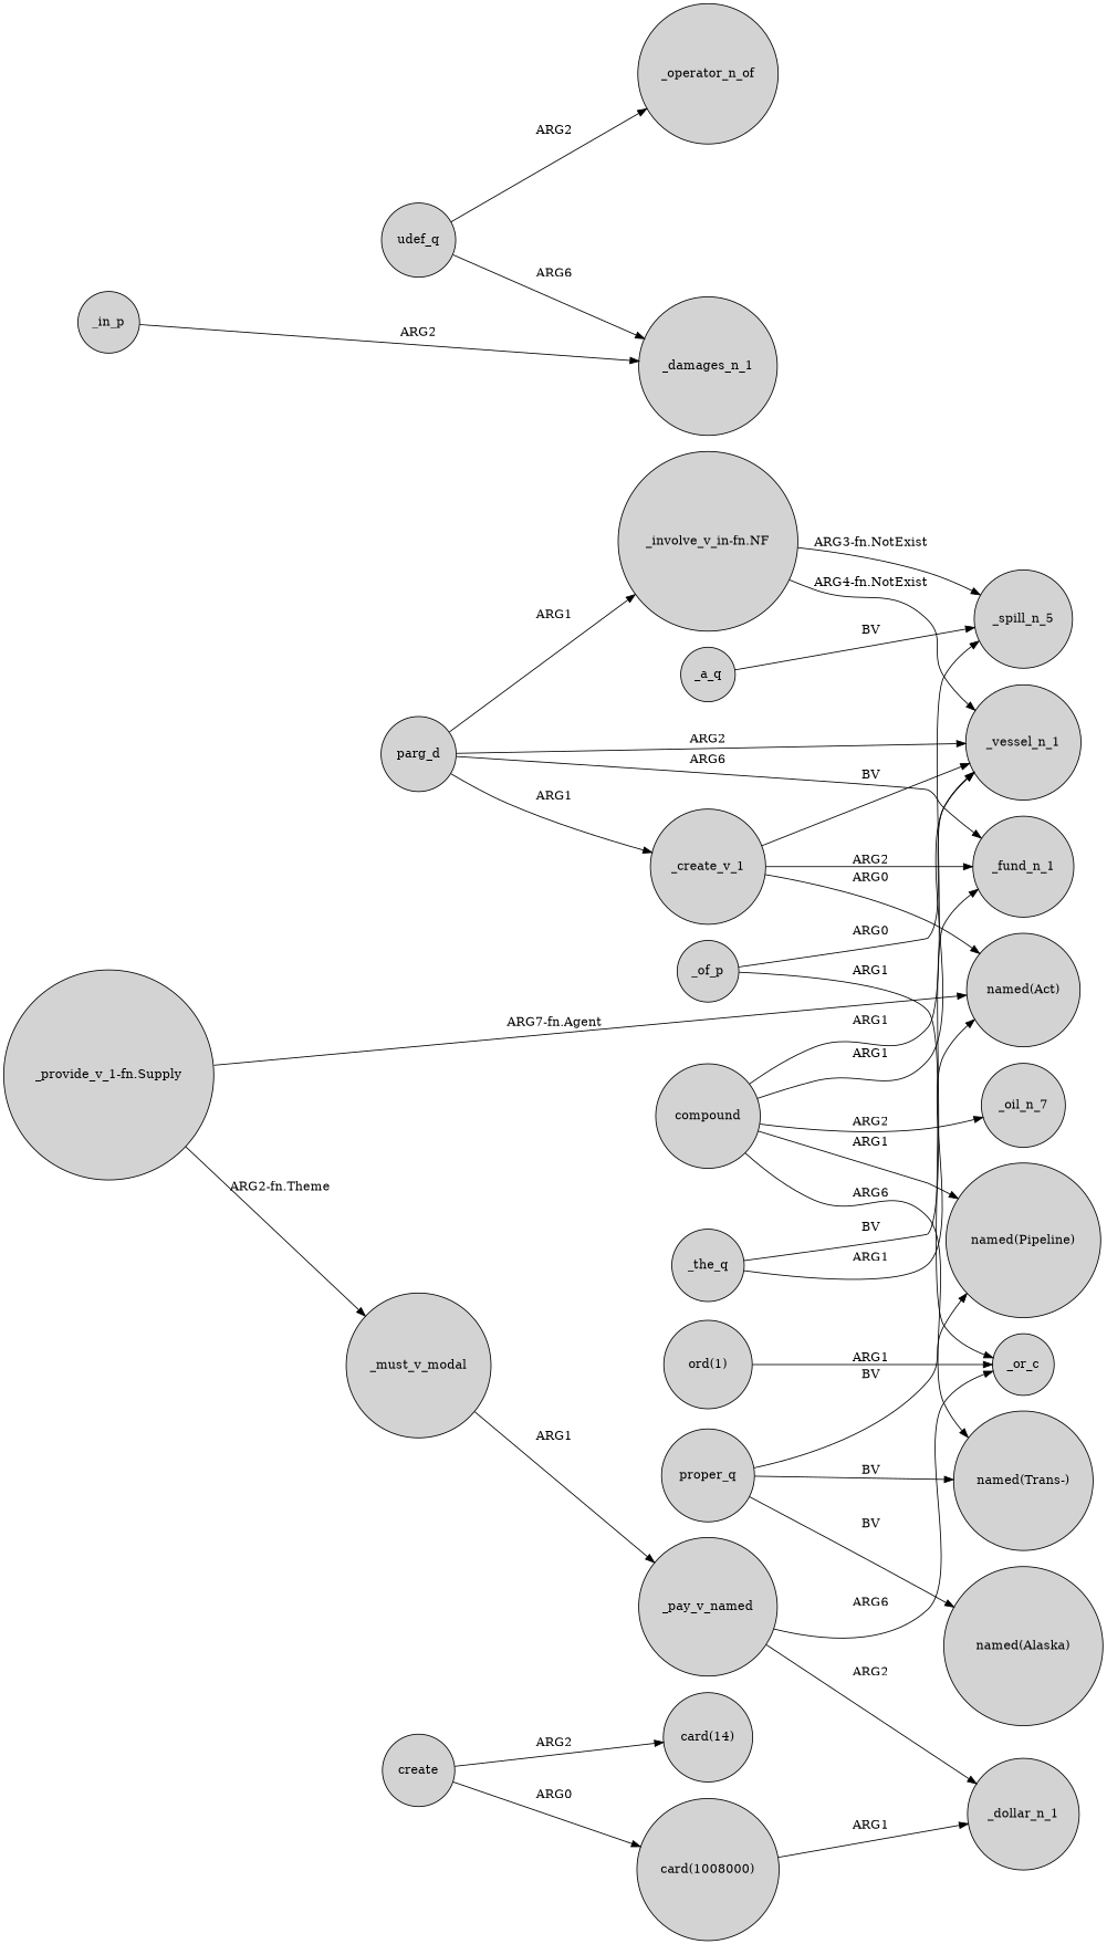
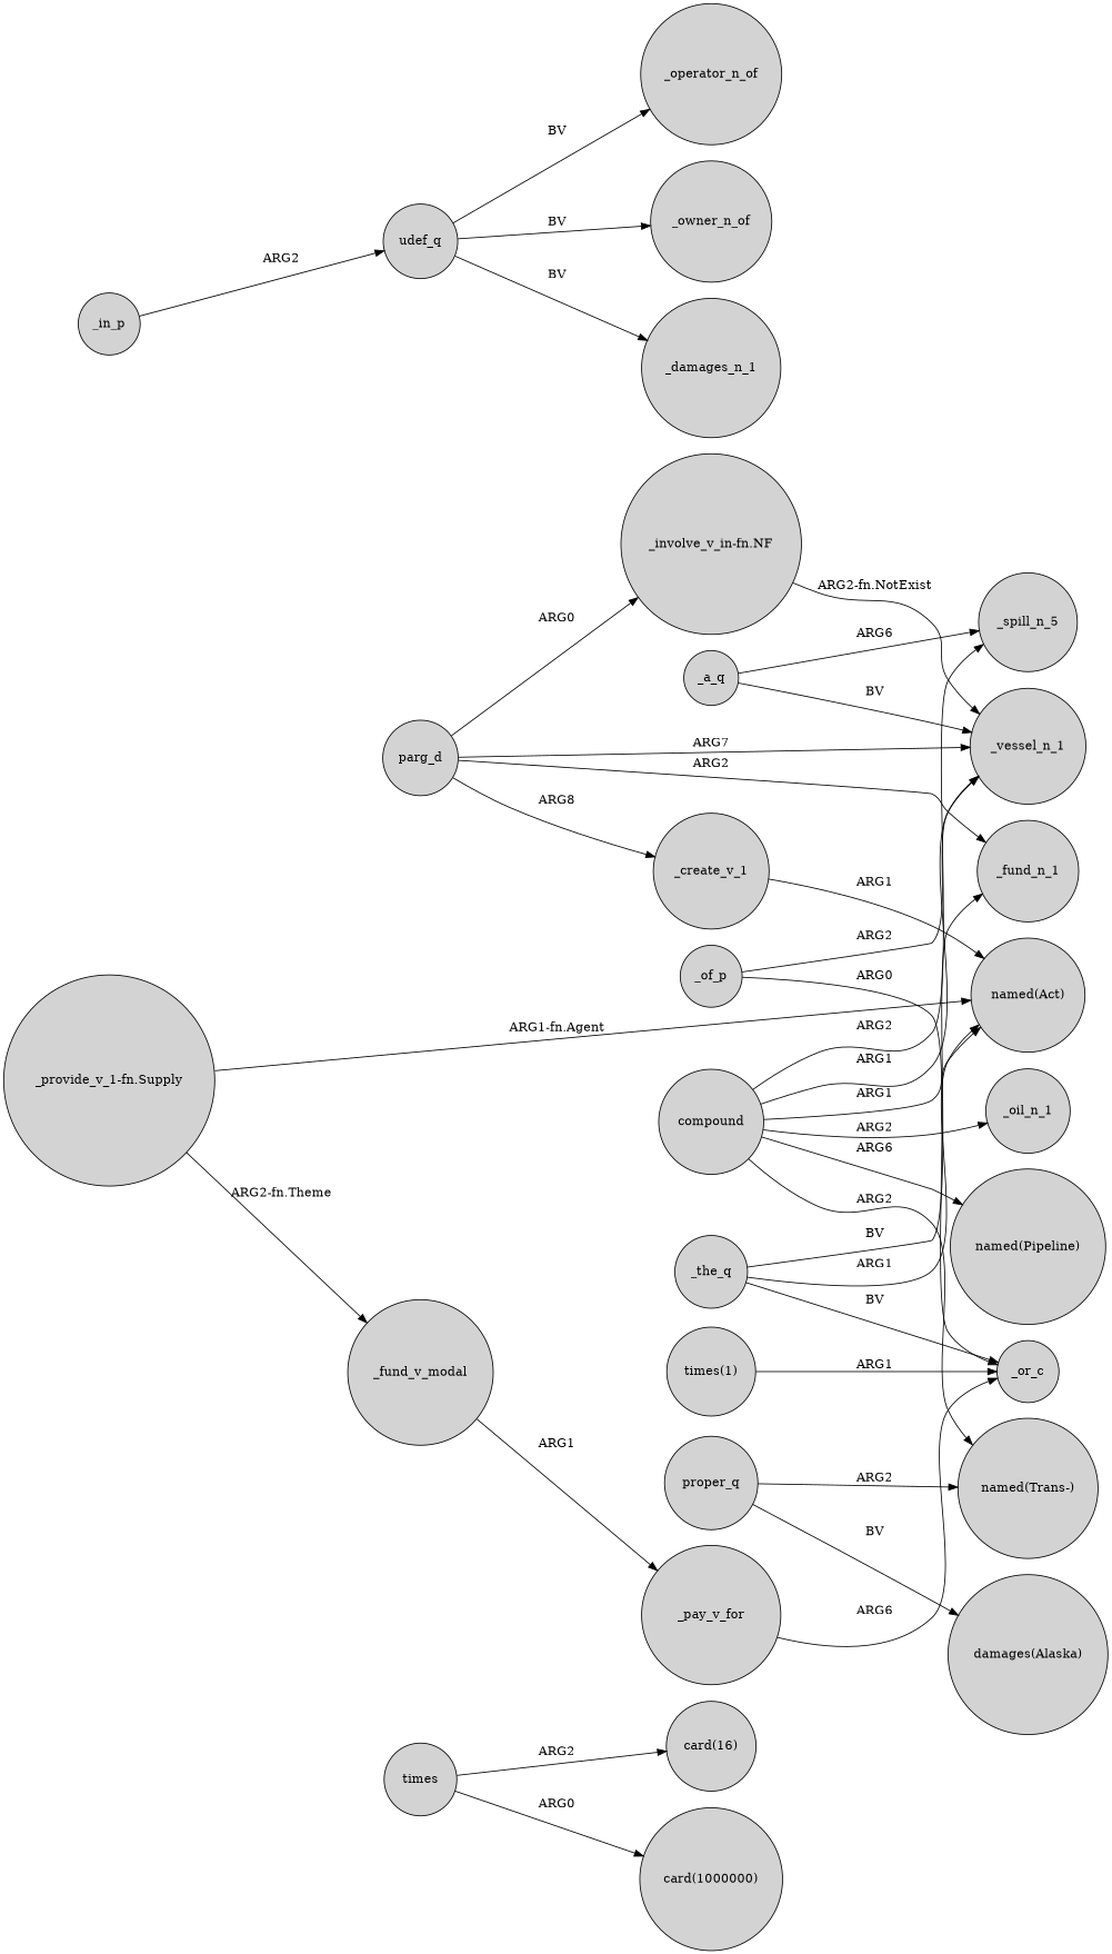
  digraph {
    rankdir=LR
    node [shape=circle style=filled]
    n1 [label=_spill_n_5]
    compound
    "named(Act)"
    "named(Pipeline)"
-   _oil_n_1 [label=_oil_n_7]
+   _oil_n_1
    "named(Trans-)"
    _vessel_n_1
    _a_q
-   "card(1000000)" [label="card(1008000)"]
-   _dollar_n_1
+   "card(1000000)"
    _the_q
    _or_c
    _fund_n_1
-   times [label=create]
-   "card(14)"
-   _must_v_modal
-   _pay_v_for [label=_pay_v_named]
+   times
+   "card(14)" [label="card(16)"]
+   _must_v_modal [label=_fund_v_modal]
+   _pay_v_for
    parg_d
    _create_v_1
    "_involve_v_in-fn.NF"
    udef_q
    _damages_n_1
    _operator_n_of
-   "ord(1)"
+   _owner_n_of
+   "ord(1)" [label="times(1)"]
    _of_p
    proper_q
-   "named(Alaska)"
+   "named(Alaska)" [label="damages(Alaska)"]
    "_provide_v_1-fn.Supply"
    _in_p
-   compound -> n1 [label=ARG1]
-   compound -> "named(Pipeline)" [label=ARG1]
+   compound -> n1 [label=ARG2]
+   compound -> "named(Act)" [label=ARG1]
+   compound -> "named(Pipeline)" [label=ARG6]
    compound -> _oil_n_1 [label=ARG2]
-   compound -> "named(Trans-)" [label=ARG6]
+   compound -> "named(Trans-)" [label=ARG2]
    compound -> _vessel_n_1 [label=ARG1]
-   _a_q -> n1 [label=BV]
-   _create_v_1 -> _vessel_n_1 [label=BV]
-   "card(1000000)" -> _dollar_n_1 [label=ARG1]
+   _a_q -> n1 [label=ARG6]
+   _a_q -> _vessel_n_1 [label=BV]
    _the_q -> "named(Act)" [label=ARG1]
+   _the_q -> _or_c [label=BV]
    _the_q -> _fund_n_1 [label=BV]
    times -> "card(1000000)" [label=ARG0]
    times -> "card(14)" [label=ARG2]
    _must_v_modal -> _pay_v_for [label=ARG1]
-   _pay_v_for -> _dollar_n_1 [label=ARG2]
    _pay_v_for -> _or_c [label=ARG6]
-   parg_d -> _vessel_n_1 [label=ARG2]
-   parg_d -> _fund_n_1 [label=ARG6]
-   parg_d -> _create_v_1 [label=ARG1]
-   parg_d -> "_involve_v_in-fn.NF" [label=ARG1]
-   _create_v_1 -> "named(Act)" [label=ARG0]
-   _create_v_1 -> _fund_n_1 [label=ARG2]
-   "_involve_v_in-fn.NF" -> n1 [label="ARG3-fn.NotExist"]
-   "_involve_v_in-fn.NF" -> _vessel_n_1 [label="ARG4-fn.NotExist"]
-   udef_q -> _damages_n_1 [label=ARG6]
-   udef_q -> _operator_n_of [label=ARG2]
+   parg_d -> _vessel_n_1 [label=ARG7]
+   parg_d -> _fund_n_1 [label=ARG2]
+   parg_d -> _create_v_1 [label=ARG8]
+   parg_d -> "_involve_v_in-fn.NF" [label=ARG0]
+   _create_v_1 -> "named(Act)" [label=ARG1]
+   "_involve_v_in-fn.NF" -> _vessel_n_1 [label="ARG2-fn.NotExist"]
+   udef_q -> _damages_n_1 [label=BV]
+   udef_q -> _operator_n_of [label=BV]
+   udef_q -> _owner_n_of [label=BV]
    "ord(1)" -> _or_c [label=ARG1]
-   _of_p -> _vessel_n_1 [label=ARG0]
-   _of_p -> _or_c [label=ARG1]
-   proper_q -> "named(Pipeline)" [label=BV]
-   proper_q -> "named(Trans-)" [label=BV]
+   _of_p -> _vessel_n_1 [label=ARG2]
+   _of_p -> _or_c [label=ARG0]
+   proper_q -> "named(Trans-)" [label=ARG2]
    proper_q -> "named(Alaska)" [label=BV]
-   "_provide_v_1-fn.Supply" -> "named(Act)" [label="ARG7-fn.Agent"]
+   "_provide_v_1-fn.Supply" -> "named(Act)" [label="ARG1-fn.Agent"]
    "_provide_v_1-fn.Supply" -> _must_v_modal [label="ARG2-fn.Theme"]
-   _in_p -> _damages_n_1 [label=ARG2]
+   _in_p -> udef_q [label=ARG2]
  }
